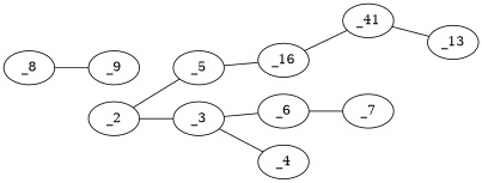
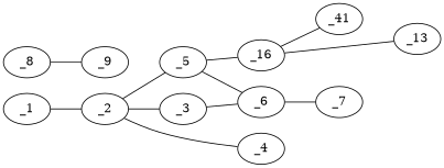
  graph {
    rankdir=LR
    node [charge=0 chem=1 symbol="C  " x=4.5981 y=-0.25]
    edge [valence=1]
+   _1 [y=-1.25]
    _2 [x=5.4641 y=-1.75]
    _3 [x=6.3301 y=-1.25]
    _5 [x=5.4641 y=0.25]
    _7 [x=3.7321 y=0.25]
    _6
    _4 [x=6.3301]
    n8 [label=_16 x=5.4641 y=1.25]
    n9 [chem=2 label=_41 symbol="O  " x=6.3301 y=1.75]
    n10 [chem=2 label=_13 symbol="O  " y=1.75]
    _8 [x=2.866]
    _9 [chem=4 symbol="N  " x=2 y=-0.75]
+   _1 -- _2
    _2 -- _3 [valence=2]
    _2 -- _5 [valence=2]
    _3 -- _6 [valence=2]
-   _3 -- _4
+   _2 -- _4
+   _5 -- _6
    _5 -- n8
    _6 -- _7
    n8 -- n9 [valence=2]
-   n9 -- n10
+   n8 -- n10
    _8 -- _9 [valence=3]
  }
